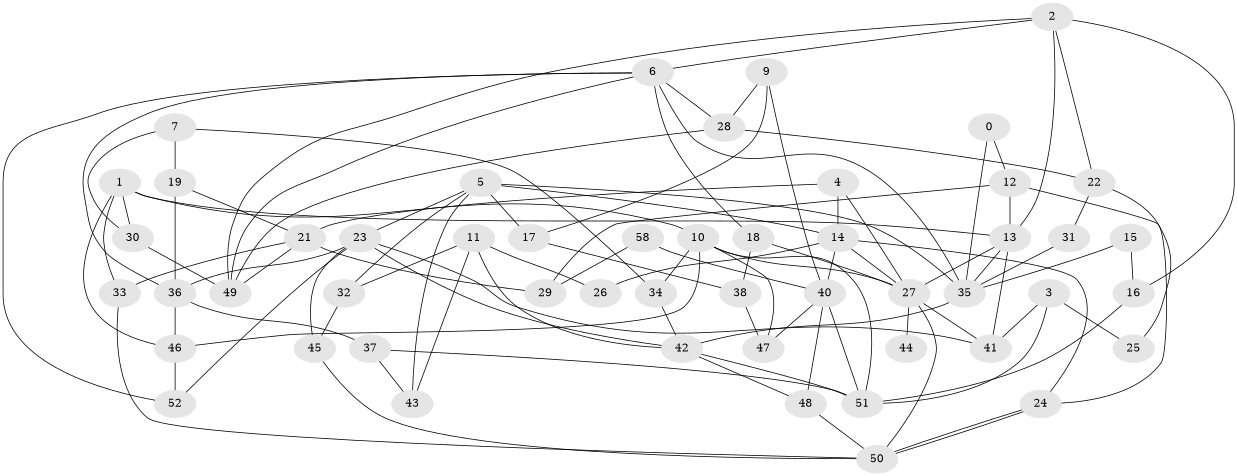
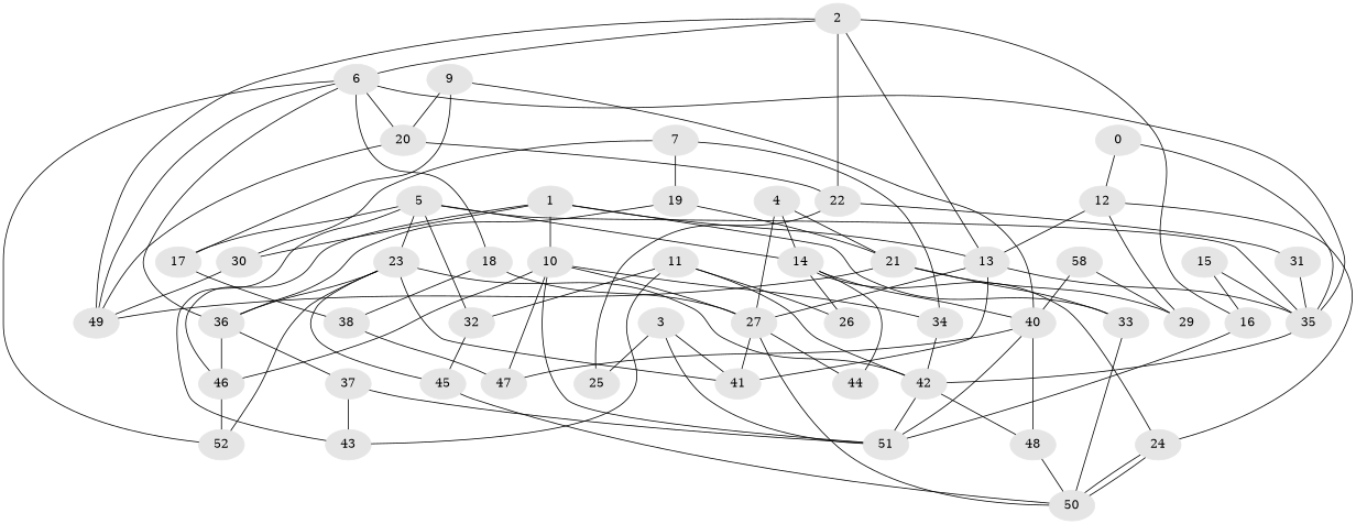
  graph {
    node [color=gray90 style=filled]
    1
    10
    13
    30
    46
    33
    51
    27
    34
    47
    41
    35
    49
    52
    2
    6
    16
    22
    18
-   20 [label=28]
+   20
    36
    25
    31
    3
    4
    14
    21
    40
    26
    24
    29
    50
    44
    5
    17
    23
    32
    43
    38
    42
    45
    37
    7
    19
    n45 [label=0]
    12
    9
    48
    11
    15
    n51 [label=58]
    1 -- 10
    1 -- 13
    1 -- 30
    1 -- 46
    1 -- 33
    10 -- 46
    10 -- 51
    10 -- 27
    10 -- 34
    10 -- 47
    13 -- 27
    13 -- 41
    13 -- 35
    30 -- 49
    46 -- 52
    33 -- 50
    27 -- 41
    27 -- 50
    27 -- 44
    34 -- 42
    35 -- 42
    2 -- 13
    2 -- 49
    2 -- 6
    2 -- 16
    2 -- 22
    6 -- 35
    6 -- 49
    6 -- 52
    6 -- 18
    6 -- 20
    6 -- 36
    16 -- 51
    22 -- 25
    22 -- 31
    18 -- 27
    18 -- 38
    20 -- 49
    20 -- 22
    36 -- 46
    36 -- 37
    31 -- 35
    3 -- 51
    3 -- 41
    3 -- 25
    4 -- 27
    4 -- 14
    4 -- 21
-   14 -- 27
+   14 -- 44
    14 -- 40
    14 -- 26
    14 -- 24
    21 -- 33
    21 -- 49
    21 -- 29
    40 -- 51
    40 -- 47
    40 -- 48
    24 -- 50
    24 -- 50
    5 -- 35
    5 -- 14
    5 -- 17
    5 -- 23
    5 -- 32
    5 -- 43
    17 -- 38
    23 -- 41
    23 -- 52
    23 -- 36
    23 -- 42
    23 -- 45
    32 -- 45
    38 -- 47
    42 -- 51
    42 -- 48
    45 -- 50
    37 -- 51
    37 -- 43
    7 -- 30
    7 -- 34
    7 -- 19
    19 -- 36
    19 -- 21
    n45 -- 35
    n45 -- 12
    12 -- 13
    12 -- 24
    12 -- 29
    9 -- 20
    9 -- 40
    9 -- 17
    48 -- 50
    11 -- 26
    11 -- 32
    11 -- 43
    11 -- 42
    15 -- 35
    15 -- 16
    n51 -- 40
    n51 -- 29
  }
